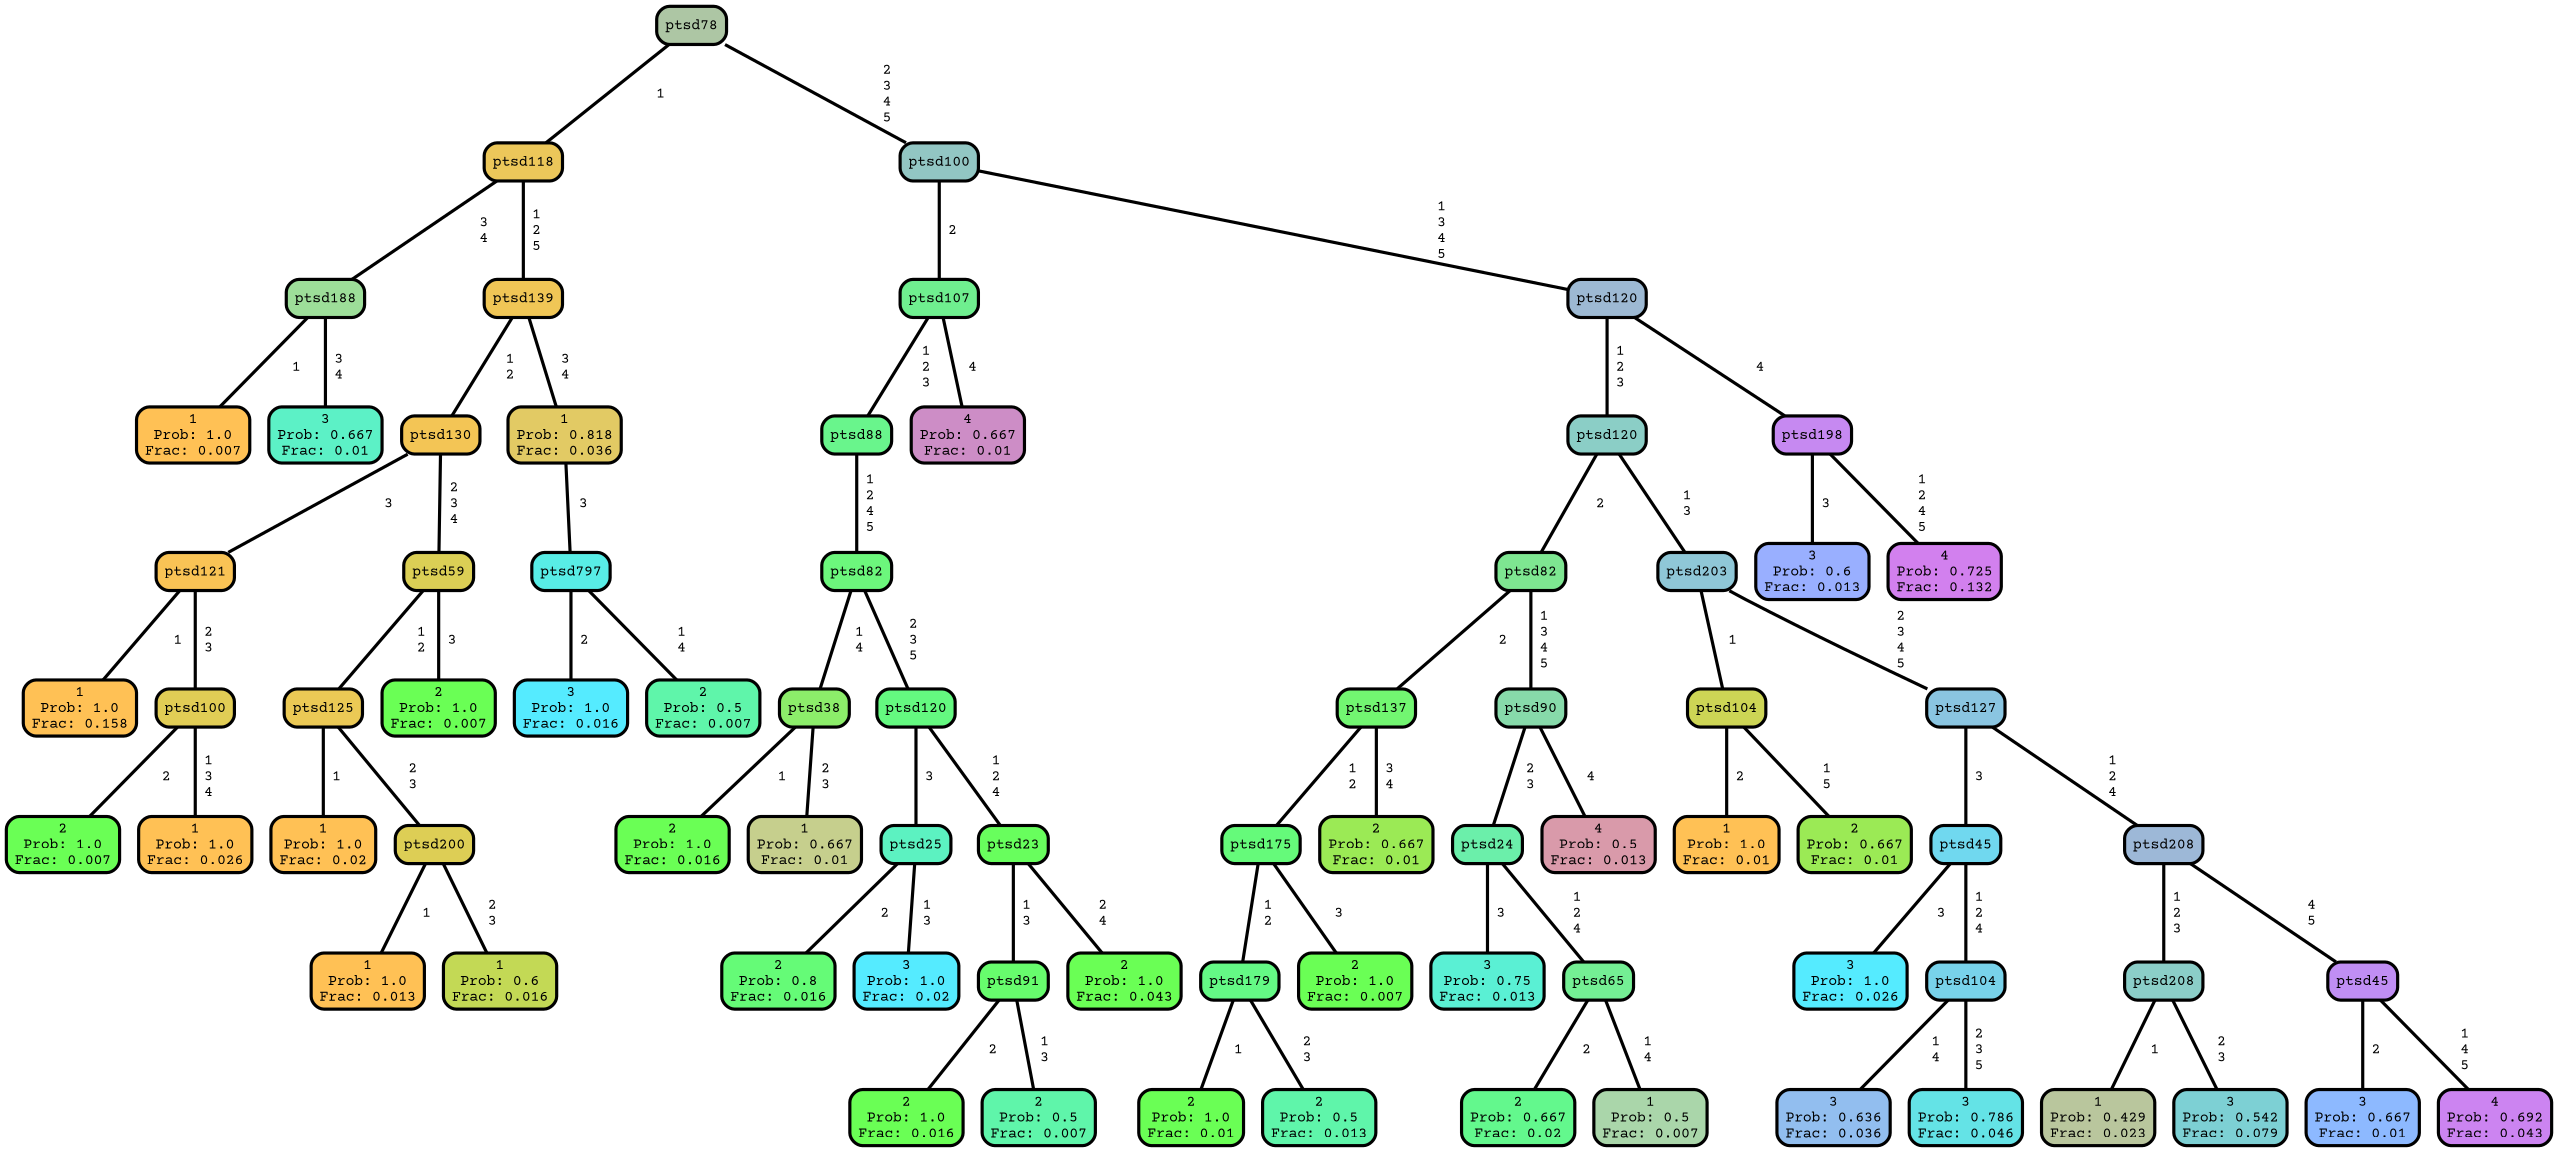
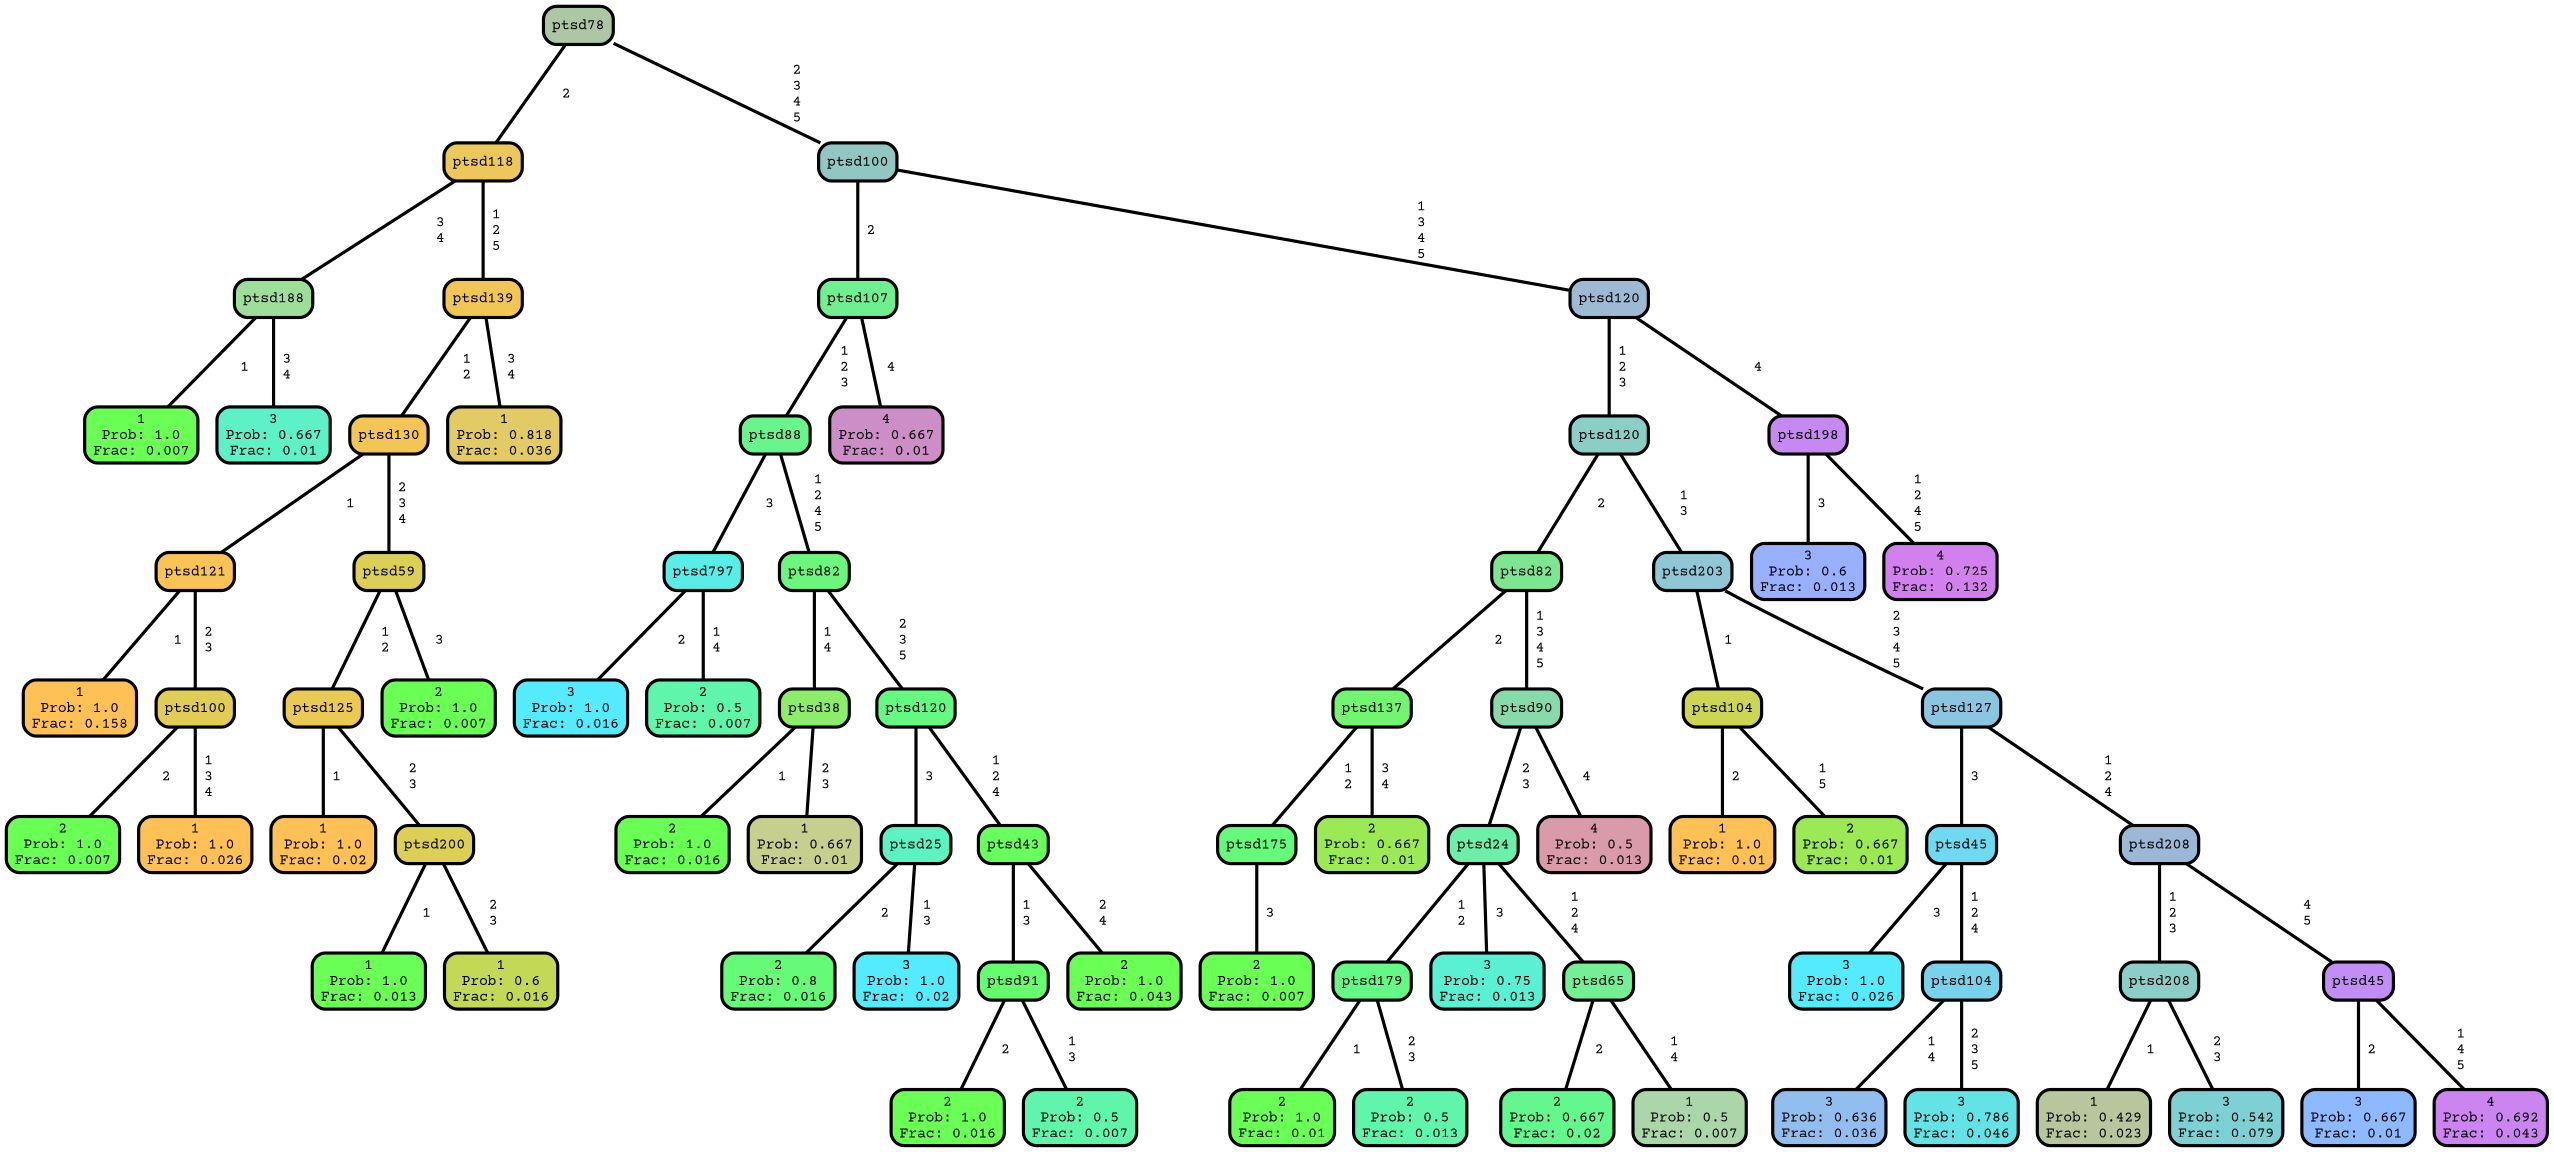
  graph {
    fontname="Courier Prime"
    ranksep="0 equally"
    splines=straight
    node [color=black fillcolor="#6aff55" fontcolor=black fontname="Courier Prime" penwidth=3 shape=box style="filled, rounded"]
    edge [color=black fontname="Courier Prime" penwidth=3]
-   n1 [fillcolor="#ffc155" label="1\nProb: 1.0\nFrac: 0.007"]
+   n1 [label="1\nProb: 1.0\nFrac: 0.007"]
    n2 [fillcolor="#9dde99" label=ptsd188]
    n3 [fillcolor="#5cf1c6" label="3\nProb: 0.667\nFrac: 0.01"]
    n4 [fillcolor="#ecc75a" label=ptsd118]
    n5 [fillcolor="#f0c656" label=ptsd139]
    n6 [fillcolor="#f3c555" label=ptsd130]
    n7 [fillcolor="#e2ca64" label="1\nProb: 0.818\nFrac: 0.036"]
    n8 [fillcolor="#ffc155" label="1\nProb: 1.0\nFrac: 0.158"]
    n9 [fillcolor="#f9c355" label=ptsd121]
    n10 [fillcolor="#e1cd55" label=ptsd100]
    n11 [label="2\nProb: 1.0\nFrac: 0.007"]
    n12 [fillcolor="#ffc155" label="1\nProb: 1.0\nFrac: 0.026"]
    n13 [fillcolor="#dbcf55" label=ptsd59]
    n14 [fillcolor="#ebc955" label=ptsd125]
    n15 [label="2\nProb: 1.0\nFrac: 0.007"]
    n16 [fillcolor="#ffc155" label="1\nProb: 1.0\nFrac: 0.02"]
    n17 [fillcolor="#ddce55" label=ptsd200]
-   n18 [fillcolor="#ffc155" label="1\nProb: 1.0\nFrac: 0.013"]
+   n18 [label="1\nProb: 1.0\nFrac: 0.013"]
    n19 [fillcolor="#c3d955" label="1\nProb: 0.6\nFrac: 0.016"]
    n20 [fillcolor="#adc6a4" label=ptsd78]
    n21 [fillcolor="#92c6c3" label=ptsd100]
    n22 [fillcolor="#6fef8f" label=ptsd107]
    n23 [fillcolor="#9db9d3" label=ptsd120]
    n24 [fillcolor="#55ebff" label="3\nProb: 1.0\nFrac: 0.016"]
    n25 [fillcolor="#58ede6" label=ptsd797]
    n26 [fillcolor="#5ff5aa" label="2\nProb: 0.5\nFrac: 0.007"]
    n27 [fillcolor="#69f58c" label=ptsd88]
    n28 [fillcolor="#6cf77c" label=ptsd82]
    n29 [fillcolor="#8ced6a" label=ptsd38]
    n30 [fillcolor="#64f980" label=ptsd120]
    n31 [label="2\nProb: 1.0\nFrac: 0.016"]
    n32 [fillcolor="#c6cf8d" label="1\nProb: 0.667\nFrac: 0.01"]
    n33 [fillcolor="#5cf2c1" label=ptsd25]
-   n34 [fillcolor="#68fe5d" label=ptsd23]
+   n34 [fillcolor="#68fe5d" label=ptsd43]
    n35 [fillcolor="#65fb77" label="2\nProb: 0.8\nFrac: 0.016"]
    n36 [fillcolor="#55ebff" label="3\nProb: 1.0\nFrac: 0.02"]
    n37 [fillcolor="#67fc6d" label=ptsd91]
    n38 [label="2\nProb: 1.0\nFrac: 0.043"]
    n39 [label="2\nProb: 1.0\nFrac: 0.016"]
    n40 [fillcolor="#5ff5aa" label="2\nProb: 0.5\nFrac: 0.007"]
    n41 [fillcolor="#cd8dc6" label="4\nProb: 0.667\nFrac: 0.01"]
    n42 [fillcolor="#8bcec6" label=ptsd120]
    n43 [fillcolor="#c689f1" label=ptsd198]
    n44 [label="2\nProb: 1.0\nFrac: 0.01"]
    n45 [fillcolor="#64f985" label=ptsd179]
    n46 [fillcolor="#5ff5aa" label="2\nProb: 0.5\nFrac: 0.013"]
    n47 [fillcolor="#65fa7a" label=ptsd175]
    n48 [label="2\nProb: 1.0\nFrac: 0.007"]
    n49 [fillcolor="#72f671" label=ptsd137]
    n50 [fillcolor="#9bea55" label="2\nProb: 0.667\nFrac: 0.01"]
    n51 [fillcolor="#7ee691" label=ptsd82]
    n52 [fillcolor="#87daaa" label=ptsd90]
    n53 [fillcolor="#6befaa" label=ptsd24]
    n54 [fillcolor="#d99aaa" label="4\nProb: 0.5\nFrac: 0.013"]
    n55 [fillcolor="#5af0d4" label="3\nProb: 0.75\nFrac: 0.013"]
    n56 [fillcolor="#74ef94" label=ptsd65]
    n57 [fillcolor="#63f88d" label="2\nProb: 0.667\nFrac: 0.02"]
    n58 [fillcolor="#aad6aa" label="1\nProb: 0.5\nFrac: 0.007"]
    n59 [fillcolor="#8fc7d7" label=ptsd203]
    n60 [fillcolor="#cdd555" label=ptsd104]
    n61 [fillcolor="#8ac5e1" label=ptsd127]
    n62 [fillcolor="#ffc155" label="1\nProb: 1.0\nFrac: 0.01"]
    n63 [fillcolor="#9bea55" label="2\nProb: 0.667\nFrac: 0.01"]
    n64 [fillcolor="#70d8ef" label=ptsd45]
    n65 [fillcolor="#9db8d7" label=ptsd208]
    n66 [fillcolor="#55ebff" label="3\nProb: 1.0\nFrac: 0.026"]
    n67 [fillcolor="#78d2ea" label=ptsd104]
    n68 [fillcolor="#92beef" label="3\nProb: 0.636\nFrac: 0.036"]
    n69 [fillcolor="#64e3e6" label="3\nProb: 0.786\nFrac: 0.046"]
    n70 [fillcolor="#8bcec8" label=ptsd208]
    n71 [fillcolor="#c08ef4" label=ptsd45]
    n72 [fillcolor="#b9c69d" label="1\nProb: 0.429\nFrac: 0.023"]
    n73 [fillcolor="#7dd0d4" label="3\nProb: 0.542\nFrac: 0.079"]
    n74 [fillcolor="#8db9ff" label="3\nProb: 0.667\nFrac: 0.01"]
    n75 [fillcolor="#cc84f1" label="4\nProb: 0.692\nFrac: 0.043"]
    n76 [fillcolor="#99afff" label="3\nProb: 0.6\nFrac: 0.013"]
    n77 [fillcolor="#d280ee" label="4\nProb: 0.725\nFrac: 0.132"]
    subgraph sub_1 {
      rank=same
    }
    n2 -- n1 [label=" 1"]
    n2 -- n3 [label=" 3\n 4"]
    n4 -- n2 [label=" 3\n 4"]
    n4 -- n5 [label=" 1\n 2\n 5"]
    n5 -- n6 [label=" 1\n 2"]
    n5 -- n7 [label=" 3\n 4"]
-   n6 -- n9 [label=" 3"]
+   n6 -- n9 [label=" 1"]
    n6 -- n13 [label=" 2\n 3\n 4"]
    n9 -- n8 [label=" 1"]
    n9 -- n10 [label=" 2\n 3"]
    n10 -- n11 [label=" 2"]
    n10 -- n12 [label=" 1\n 3\n 4"]
    n13 -- n14 [label=" 1\n 2"]
    n13 -- n15 [label=" 3"]
    n14 -- n16 [label=" 1"]
    n14 -- n17 [label=" 2\n 3"]
    n17 -- n18 [label=" 1"]
    n17 -- n19 [label=" 2\n 3"]
-   n20 -- n4 [label=" 1"]
+   n20 -- n4 [label=" 2"]
    n20 -- n21 [label=" 2\n 3\n 4\n 5"]
    n21 -- n22 [label=" 2"]
    n21 -- n23 [label=" 1\n 3\n 4\n 5"]
    n22 -- n27 [label=" 1\n 2\n 3"]
    n22 -- n41 [label=" 4"]
    n23 -- n42 [label=" 1\n 2\n 3"]
    n23 -- n43 [label=" 4"]
    n25 -- n24 [label=" 2"]
    n25 -- n26 [label=" 1\n 4"]
-   n7 -- n25 [label=" 3"]
+   n27 -- n25 [label=" 3"]
    n27 -- n28 [label=" 1\n 2\n 4\n 5"]
    n28 -- n29 [label=" 1\n 4"]
    n28 -- n30 [label=" 2\n 3\n 5"]
    n29 -- n31 [label=" 1"]
    n29 -- n32 [label=" 2\n 3"]
    n30 -- n33 [label=" 3"]
    n30 -- n34 [label=" 1\n 2\n 4"]
    n33 -- n35 [label=" 2"]
    n33 -- n36 [label=" 1\n 3"]
    n34 -- n37 [label=" 1\n 3"]
    n34 -- n38 [label=" 2\n 4"]
    n37 -- n39 [label=" 2"]
    n37 -- n40 [label=" 1\n 3"]
    n42 -- n51 [label=" 2"]
    n42 -- n59 [label=" 1\n 3"]
    n43 -- n76 [label=" 3"]
    n43 -- n77 [label=" 1\n 2\n 4\n 5"]
    n45 -- n44 [label=" 1"]
    n45 -- n46 [label=" 2\n 3"]
-   n47 -- n45 [label=" 1\n 2"]
+   n53 -- n45 [label=" 1\n 2"]
    n47 -- n48 [label=" 3"]
    n49 -- n47 [label=" 1\n 2"]
    n49 -- n50 [label=" 3\n 4"]
    n51 -- n49 [label=" 2"]
    n51 -- n52 [label=" 1\n 3\n 4\n 5"]
    n52 -- n53 [label=" 2\n 3"]
    n52 -- n54 [label=" 4"]
    n53 -- n55 [label=" 3"]
    n53 -- n56 [label=" 1\n 2\n 4"]
    n56 -- n57 [label=" 2"]
    n56 -- n58 [label=" 1\n 4"]
    n59 -- n60 [label=" 1"]
    n59 -- n61 [label=" 2\n 3\n 4\n 5"]
    n60 -- n62 [label=" 2"]
    n60 -- n63 [label=" 1\n 5"]
    n61 -- n64 [label=" 3"]
    n61 -- n65 [label=" 1\n 2\n 4"]
    n64 -- n66 [label=" 3"]
    n64 -- n67 [label=" 1\n 2\n 4"]
    n65 -- n70 [label=" 1\n 2\n 3"]
    n65 -- n71 [label=" 4\n 5"]
    n67 -- n68 [label=" 1\n 4"]
    n67 -- n69 [label=" 2\n 3\n 5"]
    n70 -- n72 [label=" 1"]
    n70 -- n73 [label=" 2\n 3"]
    n71 -- n74 [label=" 2"]
    n71 -- n75 [label=" 1\n 4\n 5"]
  }
